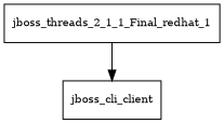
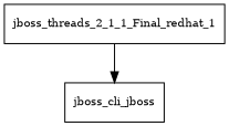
  digraph {
    node [fontsize=10.0 shape=box]
    jboss_threads_2_1_1_Final_redhat_1
-   jboss_cli_client
+   jboss_cli_client [label=jboss_cli_jboss]
    jboss_threads_2_1_1_Final_redhat_1 -> jboss_cli_client
  }
